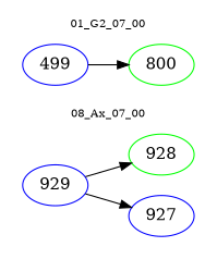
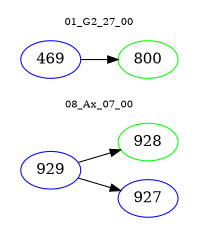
  digraph {
    rankdir=LR
    node [color=blue]
    edge [color=black]
    n1 [label=929]
    n2 [label=927]
    n3 [color=green label=928]
-   n4 [label=499]
+   n4 [label=469]
    n5 [color=green label=800]
    subgraph cluster_1 {
      color=white
      fontsize=10
      label="08_Ax_07_00"
      n1
      n2
      n3
    }
    subgraph cluster_2 {
      color=white
      fontsize=10
-     label="01_G2_07_00"
+     label="01_G2_27_00"
      n4
      n5
    }
    n1 -> n2
    n1 -> n3
    n4 -> n5
  }
